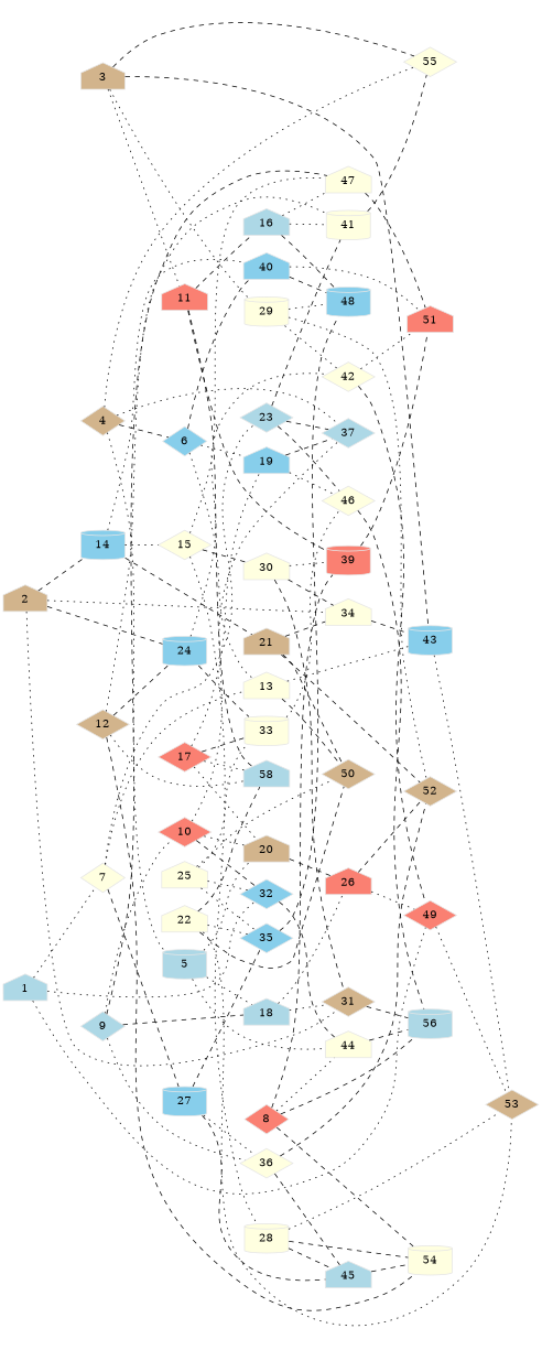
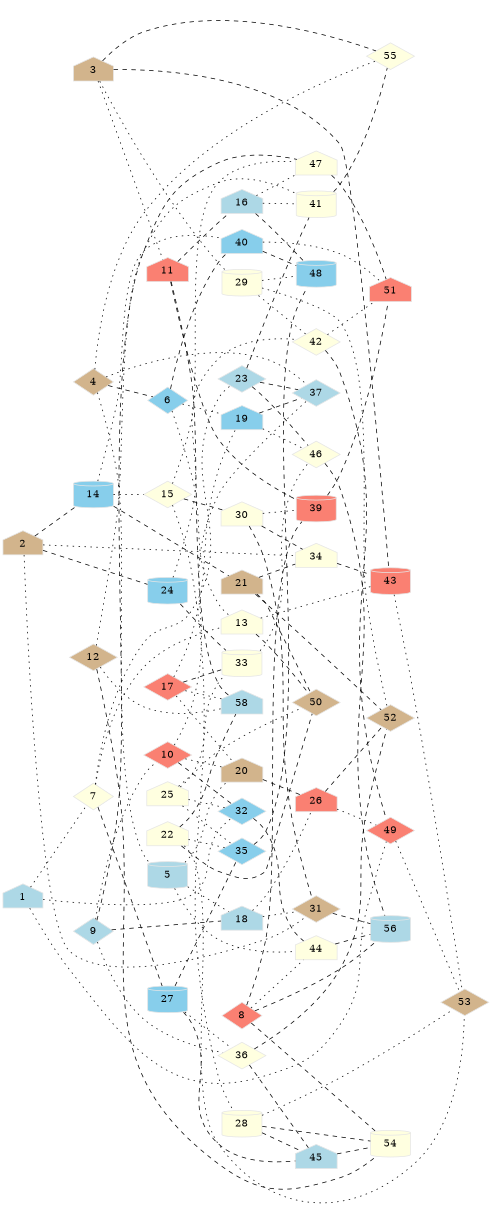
  graph {
    rankdir=LR
    node [color=gray90 fillcolor=lightyellow shape=diamond style=filled]
    edge [style=dotted]
    1 [fillcolor=lightblue shape=house]
    7
    32 [fillcolor=skyblue]
    49 [fillcolor=salmon]
    13 [shape=house]
    23 [fillcolor=lightblue]
    27 [fillcolor=skyblue shape=cylinder]
    44 [shape=house]
    53 [fillcolor=tan]
    2 [fillcolor=tan shape=house]
    14 [fillcolor=skyblue shape=cylinder]
    24 [fillcolor=skyblue shape=cylinder]
    31 [fillcolor=tan]
    34 [shape=house]
    40 [fillcolor=skyblue shape=house]
    15
    21 [fillcolor=tan shape=house]
    33 [shape=cylinder]
    42
    56 [fillcolor=lightblue shape=cylinder]
-   43 [fillcolor=skyblue shape=cylinder]
+   43 [fillcolor=salmon shape=cylinder]
    3 [fillcolor=tan shape=house]
    55
    11 [fillcolor=salmon shape=house]
    29 [shape=cylinder]
    39 [fillcolor=salmon shape=cylinder]
    16 [fillcolor=lightblue shape=house]
    n28 [fillcolor=lightblue label=58 shape=house]
    48 [fillcolor=skyblue shape=cylinder]
    52 [fillcolor=tan]
    4 [fillcolor=tan]
    5 [fillcolor=lightblue shape=cylinder]
    6 [fillcolor=skyblue]
    37 [fillcolor=lightblue]
    18 [fillcolor=lightblue shape=house]
    20 [fillcolor=tan shape=house]
    19 [fillcolor=skyblue shape=house]
    26 [fillcolor=salmon shape=house]
    50 [fillcolor=tan]
    46
    51 [fillcolor=salmon shape=house]
    41 [shape=cylinder]
    36
    35 [fillcolor=skyblue]
    45 [fillcolor=lightblue shape=house]
    8 [fillcolor=salmon]
    54 [shape=cylinder]
    9 [fillcolor=lightblue]
    10 [fillcolor=salmon]
    47 [shape=house]
    12 [fillcolor=tan]
    28 [shape=cylinder]
    30 [shape=house]
    17 [fillcolor=salmon]
    22 [shape=house]
    25 [shape=house]
    1 -- 7
    1 -- 32
    1 -- 49
    7 -- 13
    7 -- 23
    7 -- 27 [style=dashed]
    32 -- 44 [style=dashed]
    49 -- 53
    13 -- 43
    13 -- 50 [style=dashed]
    23 -- 37 [style=dashed]
    23 -- 46 [style=dashed]
    23 -- 41 [style=dashed]
    27 -- 36
    27 -- 35 [style=dashed]
    27 -- 45 [style=dashed]
    44 -- 56 [style=dashed]
    2 -- 14 [style=dashed]
    2 -- 24 [style=dashed]
    2 -- 31
    2 -- 34
    14 -- 40
    14 -- 15
    14 -- 21 [style=dashed]
    24 -- 33 [style=dashed]
    24 -- 42
    31 -- 56 [style=dashed]
    34 -- 43 [style=dashed]
    40 -- 48 [style=dashed]
    40 -- 51
    15 -- 47
    15 -- 28
    15 -- 30 [style=dashed]
    21 -- 34 [style=dashed]
    21 -- 52 [style=dashed]
    21 -- 50 [style=dashed]
    33 -- 46
    42 -- 49 [style=dashed]
    42 -- 51
    43 -- 53
    3 -- 43 [style=dashed]
    3 -- 55 [style=dashed]
    3 -- 11
    3 -- 29
    11 -- 39 [style=dashed]
    11 -- 16 [style=dashed]
    11 -- n28 [style=dashed]
    29 -- 42
    29 -- 48
    29 -- 52
    39 -- 51 [style=dashed]
    16 -- 48 [style=dashed]
    16 -- 41
    16 -- 47
    4 -- 55
    4 -- 5
    4 -- 6 [style=dashed]
    4 -- 37
    5 -- 44
    5 -- 18
    5 -- 20
    6 -- 13
    6 -- 40 [style=dashed]
    6 -- 19
    18 -- 31
    18 -- 26
    20 -- 26 [style=dashed]
    19 -- 37 [style=dashed]
    19 -- 46
    26 -- 49
    26 -- 52 [style=dashed]
    46 -- 56 [style=dashed]
    41 -- 55 [style=dashed]
    36 -- 52 [style=dashed]
    36 -- 45 [style=dashed]
    35 -- 48 [style=dashed]
    45 -- 54 [style=dashed]
    8 -- 44
    8 -- 56 [style=dashed]
    8 -- 39 [style=dashed]
    8 -- 54 [style=dashed]
    9 -- 18 [style=dashed]
    9 -- 36
    9 -- 10
    9 -- 47 [style=dashed]
    10 -- 32 [style=dashed]
    10 -- 37
    10 -- 20
    47 -- 51 [style=dashed]
-   12 -- 24 [style=dashed]
    12 -- n28
    12 -- 41
    12 -- 54 [style=dashed]
    28 -- 53
    28 -- 45 [style=dashed]
    28 -- 54 [style=dashed]
    30 -- 31 [style=dashed]
    30 -- 34 [style=dashed]
    30 -- 39
    17 -- 33 [style=dashed]
    17 -- n28
    17 -- 20
    17 -- 19
    22 -- 53
    22 -- n28 [style=dashed]
    22 -- 50 [style=dashed]
    22 -- 35
    25 -- 32
    25 -- 33
    25 -- 50
    25 -- 35
  }
